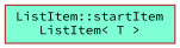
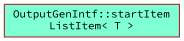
  digraph {
    rankdir=LR
    fontname="Source Code Pro"
-   n1 [color=brown fillcolor=aquamarine fontname="Source Code Pro" fontsize=10 height=0.2 label="ListItem::startItem\lListItem\< T \>" shape=box style=filled width=0.4]
+   n1 [color=brown fillcolor=aquamarine fontname="Source Code Pro" fontsize=10 height=0.2 label="OutputGenIntf::startItem\lListItem\< T \>" shape=box style=filled width=0.4]
  }
